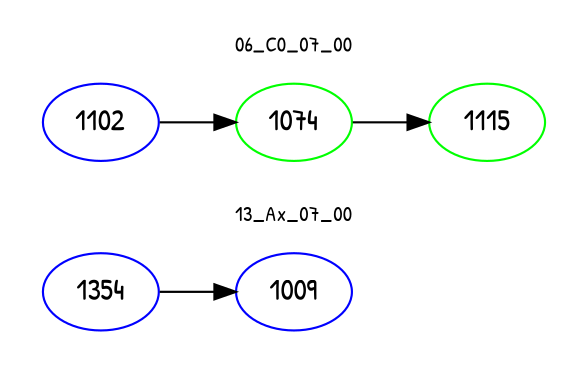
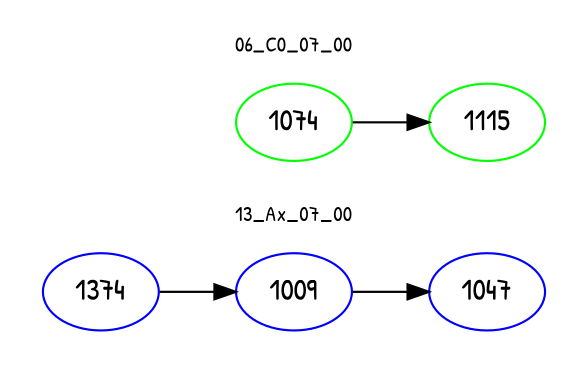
  digraph {
    fontname="Patrick Hand"
    rankdir=LR
    node [color=blue fontname="Patrick Hand"]
    edge [color=black fontname="Patrick Hand"]
-   n1 [label=1354]
+   n1 [label=1374]
    n2 [label=1009]
-   n4 [label=1102]
+   n3 [label=1047]
    n5 [color=green label=1074]
    n6 [color=green label=1115]
    subgraph cluster_1 {
      color=white
      fontsize=10
      label="13_Ax_07_00"
      n1
      n2
+     n3
    }
    subgraph cluster_2 {
      color=white
      fontsize=10
      label="06_C0_07_00"
-     n4
      n5
      n6
    }
    n1 -> n2
-   n4 -> n5
+   n2 -> n3
    n5 -> n6
  }
